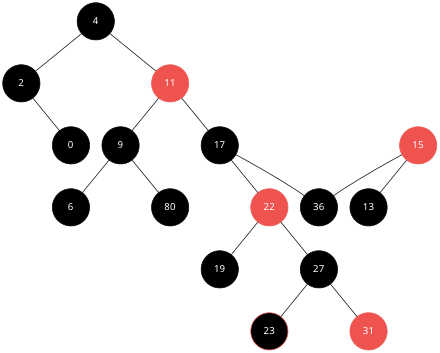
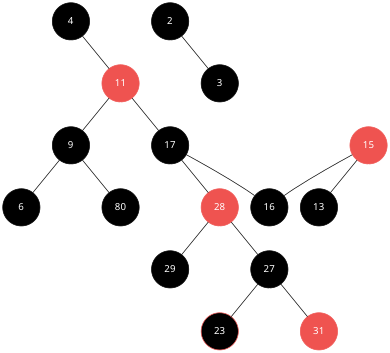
  digraph {
    node [color=black fixedsize=true fontcolor=white fontname="Courier:Bold" shape=circle style=filled]
    edge [arrowhead=none color=black style=filled weight=10]
    4 [height=0.75 width=0.75]
    2 [height=0.75 width=0.75]
    "[4" [color=white height=0.75 width=0.75]
    11 [color="#ef5350" height=0.75 width=0.75]
    "[2" [color=white height=0.75 width=0.75]
-   3 [height=0.75 width=0.75 label=0]
+   3 [height=0.75 width=0.75]
    n7 [height=0.75 label=9 width=0.75]
    "[11" [color=white height=0.75 width=0.75]
    17 [height=0.75 width=0.75]
    6 [height=0.75 width=0.75]
    "[8" [color=white height=0.75 width=0.75]
    n12 [height=0.75 label=80 width=0.75]
    "[17" [color=white height=0.75 width=0.75]
-   22 [color="#ef5350" height=0.75 width=0.75]
-   16 [height=0.75 width=0.75 label=36]
+   22 [color="#ef5350" height=0.75 width=0.75 label=28]
+   16 [height=0.75 width=0.75]
    15 [color="#ef5350" height=0.75 width=0.75]
    13 [height=0.75 width=0.75]
    "[15" [color=white height=0.75 width=0.75]
-   19 [height=0.75 width=0.75]
+   19 [height=0.75 width=0.75 label=29]
    "[22" [color=white height=0.75 width=0.75]
    27 [height=0.75 width=0.75]
    23 [color="#ef5350" fillcolor=black height=0.75 width=0.75]
    "[27" [color=white height=0.75 width=0.75]
    31 [color="#ef5350" height=0.75 width=0.75]
-   4 -> 2
    4 -> "[4" [color=white weight=100]
    4 -> 11
    2 -> "[2" [color=white weight=100]
    2 -> 3
    11 -> n7
    11 -> "[11" [color=white weight=100]
    11 -> 17
    n7 -> 6
    n7 -> "[8" [color=white weight=100]
    n7 -> n12
    17 -> "[17" [color=white weight=100]
    17 -> 22
    17 -> 16
    22 -> 19
    22 -> "[22" [color=white weight=100]
    22 -> 27
    15 -> 16
    15 -> 13
    15 -> "[15" [color=white weight=100]
    27 -> 23
    27 -> "[27" [color=white weight=100]
    27 -> 31
  }
